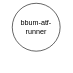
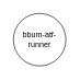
  <mxCell id="0" />
  <mxCell id="1" parent="0" />
- <mxCell id="2" value="bbum-atf-runner" style="ellipse;whiteSpace=wrap;html=1;aspect=fixed;" vertex="1" parent="1"><mxGeometry x="20" y="5" width="80" height="80" as="geometry" /></mxCell>
+ <mxCell id="2" value="bbum-atf-runner" style="ellipse;whiteSpace=wrap;html=1;aspect=fixed;" vertex="1" parent="1"><mxGeometry x="20" y="20" width="80" height="80" as="geometry" /></mxCell>
